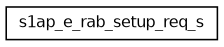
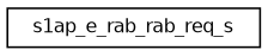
  digraph {
    rankdir=LR
-   n1 [color=black fillcolor=white fontname=Helvetica fontsize=10 height=0.2 label=s1ap_e_rab_setup_req_s shape=record style=filled width=0.4]
+   n1 [color=black fillcolor=white fontname=Helvetica fontsize=10 height=0.2 label=s1ap_e_rab_rab_req_s shape=record style=filled width=0.4]
  }
